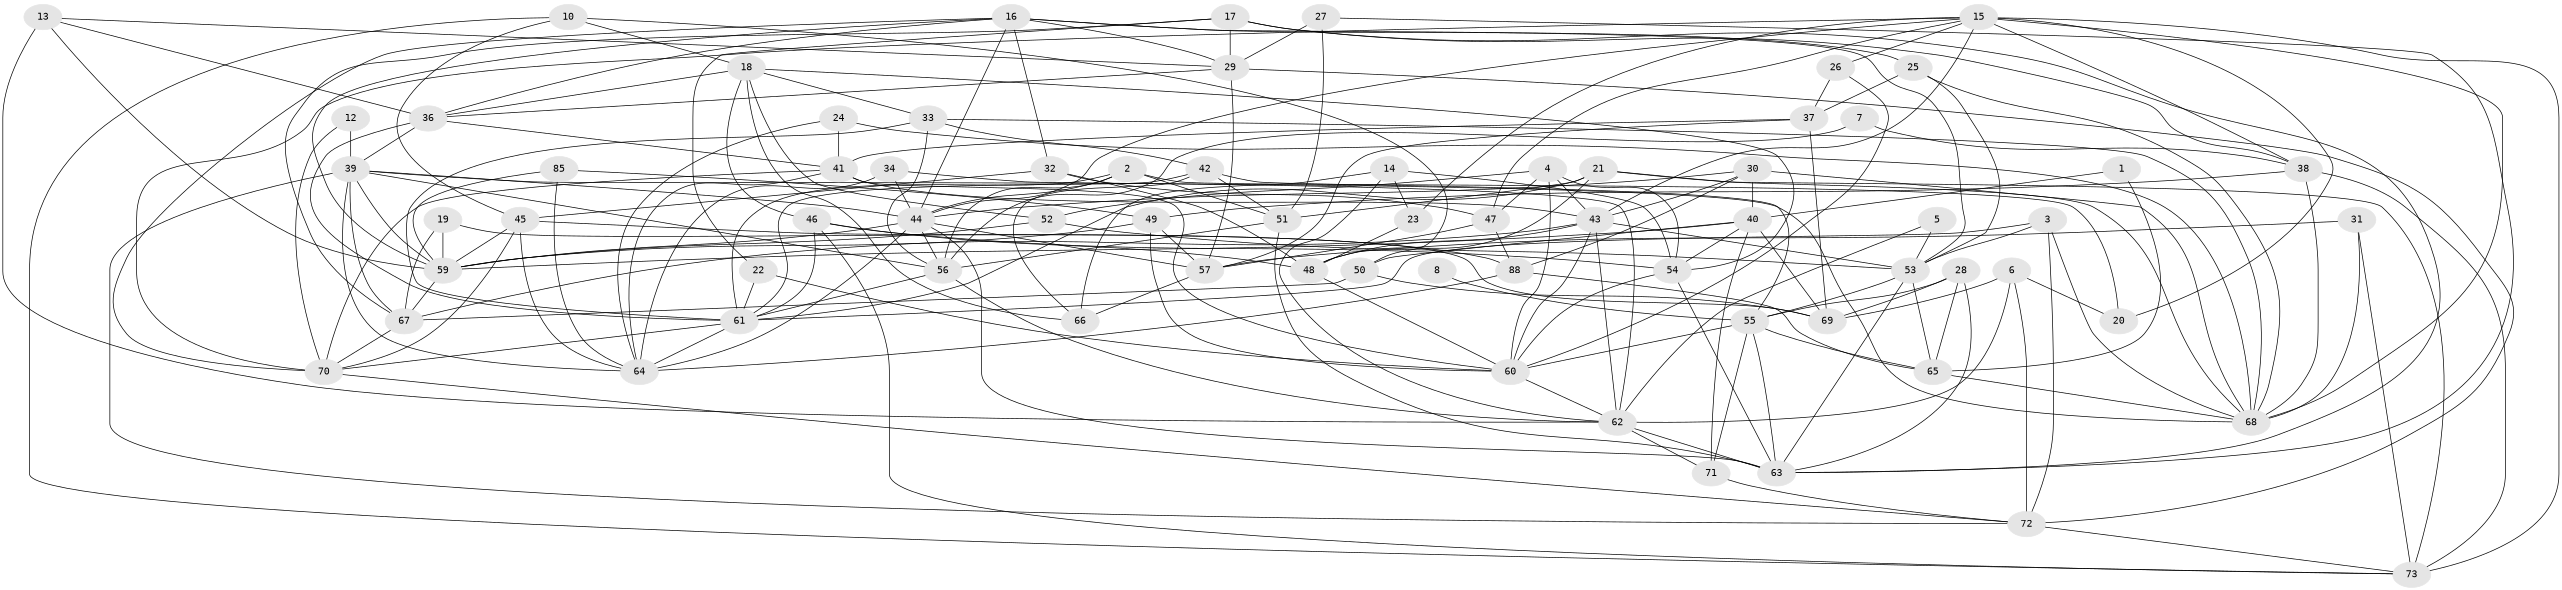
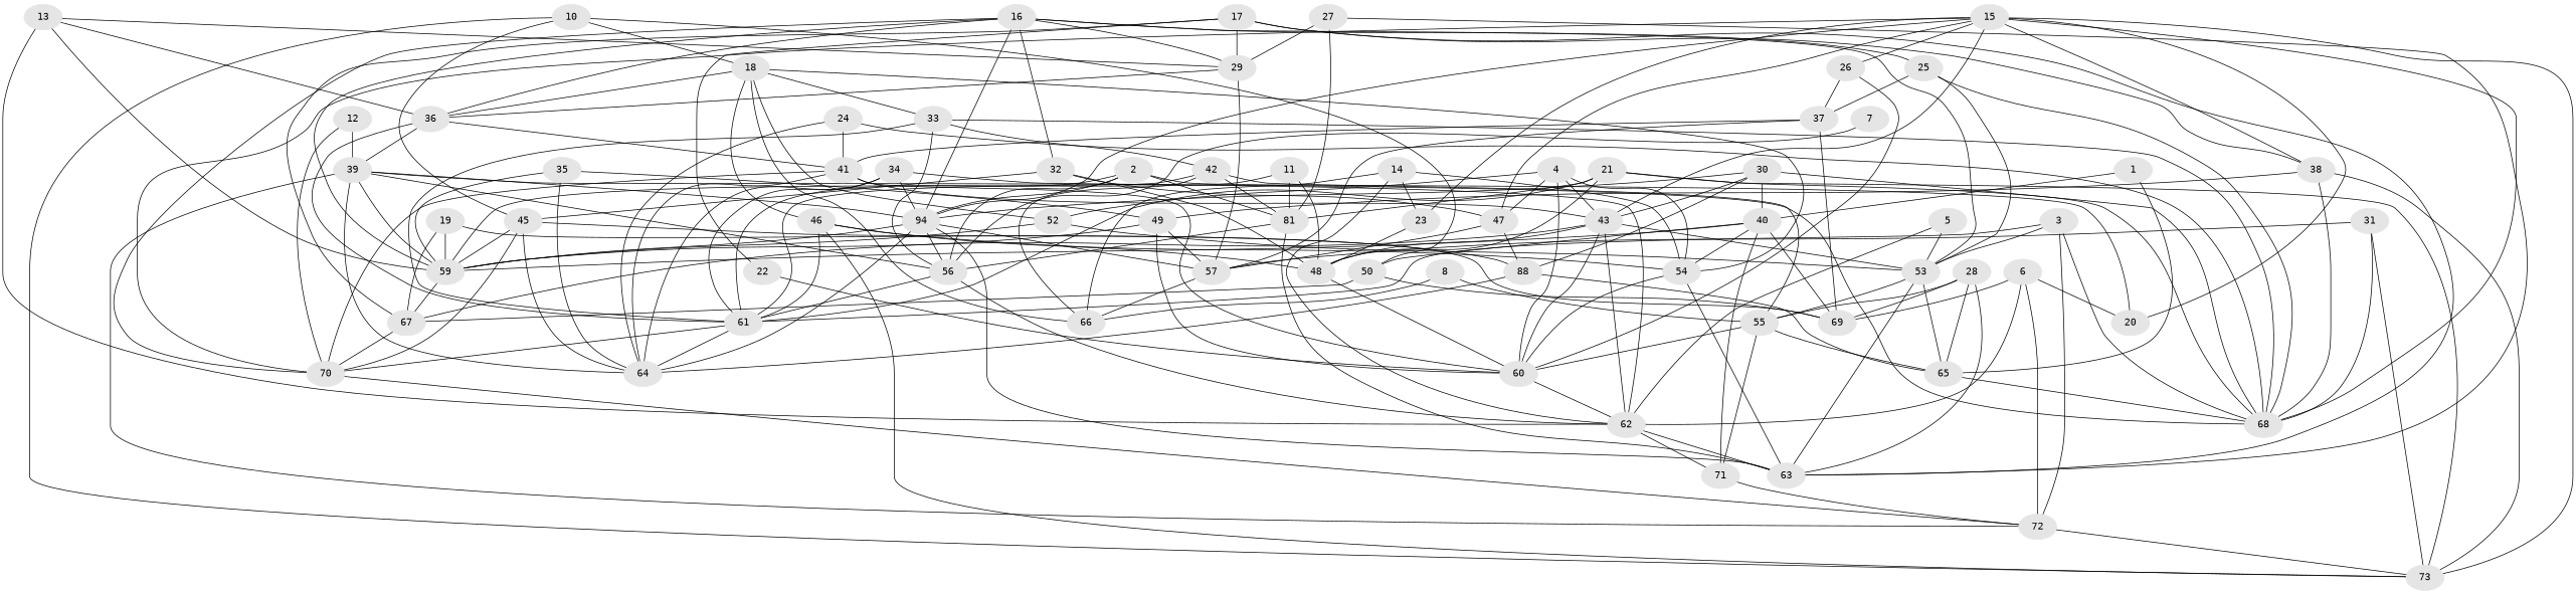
  graph {
    fontname="DejaVu Sans Mono"
    node [color=gray90 fontname="DejaVu Sans Mono" style=filled]
    edge [fontname="DejaVu Sans Mono" weight=1.0]
    1
    40
    65
    54
    69
    50
    59
    71
    68
    2
    20
-   44
-   51
+   44 [label=94]
+   51 [label=81]
    56
    61
    63
    64
    57
    62
    70
    3
    53
    72
    55
    73
    4
    43
    47
    52
    60
    48
    67
    n33 [label=88]
    5
    6
    7
    38
    49
    8
    66
    39
    10
    18
    45
    36
    33
    46
+   11
    12
    13
    29
    41
    14
    23
    15
    26
    37
    16
    25
    32
    17
    22
    42
    19
    21
    24
    27
    28
    30
    31
    34
-   35 [label=85]
+   35
    1 -- 40
    1 -- 65
    40 -- 54
    40 -- 69
    40 -- 50
    40 -- 59
    40 -- 71
    65 -- 68
    54 -- 63
    54 -- 60
    50 -- 69
    50 -- 67
    59 -- 67
    71 -- 72
    2 -- 20
    2 -- 44
    2 -- 51 [weight=2.0]
    2 -- 56
    2 -- 61
    44 -- 59
    44 -- 56
    44 -- 63
    44 -- 64
    44 -- 57
    51 -- 56
    51 -- 63
    56 -- 61
    56 -- 62
    61 -- 64
    61 -- 70
    57 -- 66
    62 -- 71
    62 -- 63
    70 -- 72
    3 -- 68
    3 -- 61
    3 -- 53
    3 -- 72
    53 -- 65
    53 -- 63
    53 -- 55
    72 -- 73
    55 -- 65
    55 -- 71
-   55 -- 63
    55 -- 60
    4 -- 54
    4 -- 43
    4 -- 47
    4 -- 52
    4 -- 60
    43 -- 62
    43 -- 53
    43 -- 60
    43 -- 48
    43 -- 67
    47 -- 57
    47 -- n33
    52 -- 59
    52 -- 53
    60 -- 62
    48 -- 60
    67 -- 70
    n33 -- 65
    n33 -- 64
    5 -- 62
    5 -- 53
    6 -- 69
    6 -- 20
    6 -- 62
    6 -- 72
    7 -- 56
-   7 -- 38
    38 -- 68
    38 -- 73
    38 -- 49
    49 -- 59
    49 -- 57
    49 -- 60
    8 -- 55
+   8 -- 66
    39 -- 59
    39 -- 68
    39 -- 44
    39 -- 56
    39 -- 64
    39 -- 72
-   39 -- 67
    10 -- 50
    10 -- 73
    10 -- 18
    10 -- 45
    18 -- 54
    18 -- 52
    18 -- 66
    18 -- 36
    18 -- 33
    18 -- 46
    45 -- 59
    45 -- 64
    45 -- 70
    45 -- n33
    36 -- 61
    36 -- 39
    36 -- 41
    33 -- 68
    33 -- 56
    33 -- 61
    33 -- 42
    46 -- 54
    46 -- 61
    46 -- 73
    46 -- 48
+   11 -- 59
+   11 -- 51
+   11 -- 48
    12 -- 70
    12 -- 39
    13 -- 59
    13 -- 62
    13 -- 36
    13 -- 29
    29 -- 57
-   29 -- 72
    29 -- 36
    41 -- 64
    41 -- 70
    41 -- 43
    41 -- 60
    14 -- 54
    14 -- 62
    14 -- 66
    14 -- 23
    23 -- 48
    15 -- 68
    15 -- 20
    15 -- 44
    15 -- 70
    15 -- 73
    15 -- 43 [weight=2.0]
    15 -- 47
    15 -- 38
    15 -- 23
    15 -- 26
    26 -- 60
    26 -- 37
    37 -- 69
    37 -- 57
    37 -- 41
    16 -- 59
    16 -- 44
    16 -- 70
    16 -- 53
    16 -- 36 [weight=2.0]
    16 -- 29
    16 -- 25
    16 -- 32
    25 -- 68
    25 -- 53
    25 -- 37
    32 -- 47
    32 -- 48
    32 -- 45
    17 -- 63
    17 -- 67
    17 -- 38
    17 -- 29
    17 -- 22
-   22 -- 61
+   34 -- 61
    22 -- 60
    42 -- 51
    42 -- 61
    42 -- 55
    42 -- 66
    19 -- 69
    19 -- 59
    19 -- 67
    21 -- 68
    21 -- 51
    21 -- 61
    21 -- 73
    21 -- 48
    24 -- 68
    24 -- 64
    24 -- 41
    27 -- 51
    27 -- 63
    27 -- 29
    28 -- 65
    28 -- 69
    28 -- 63
    28 -- 55
    30 -- 40
    30 -- 68
    30 -- 44
    30 -- 43
    30 -- n33
    31 -- 68 [weight=2.0]
    31 -- 57
    31 -- 73
    34 -- 44
    34 -- 64
    34 -- 62
    35 -- 59
    35 -- 64
    35 -- 49
  }
